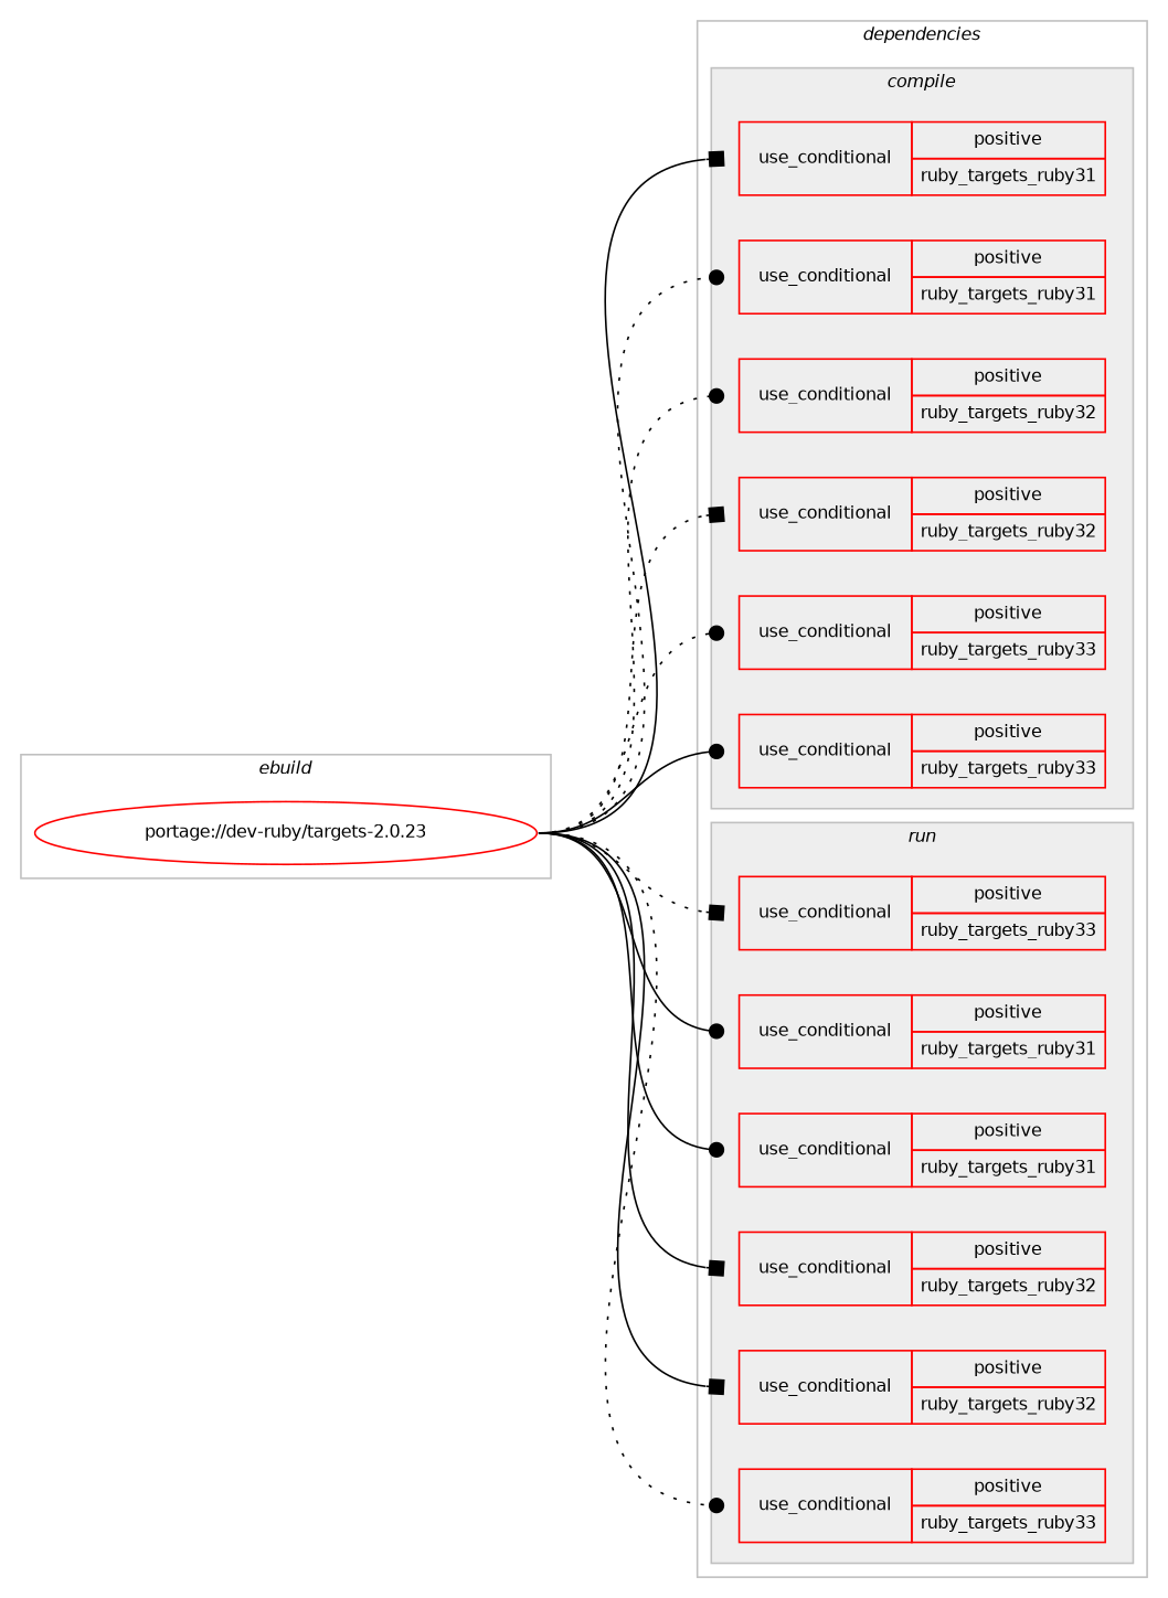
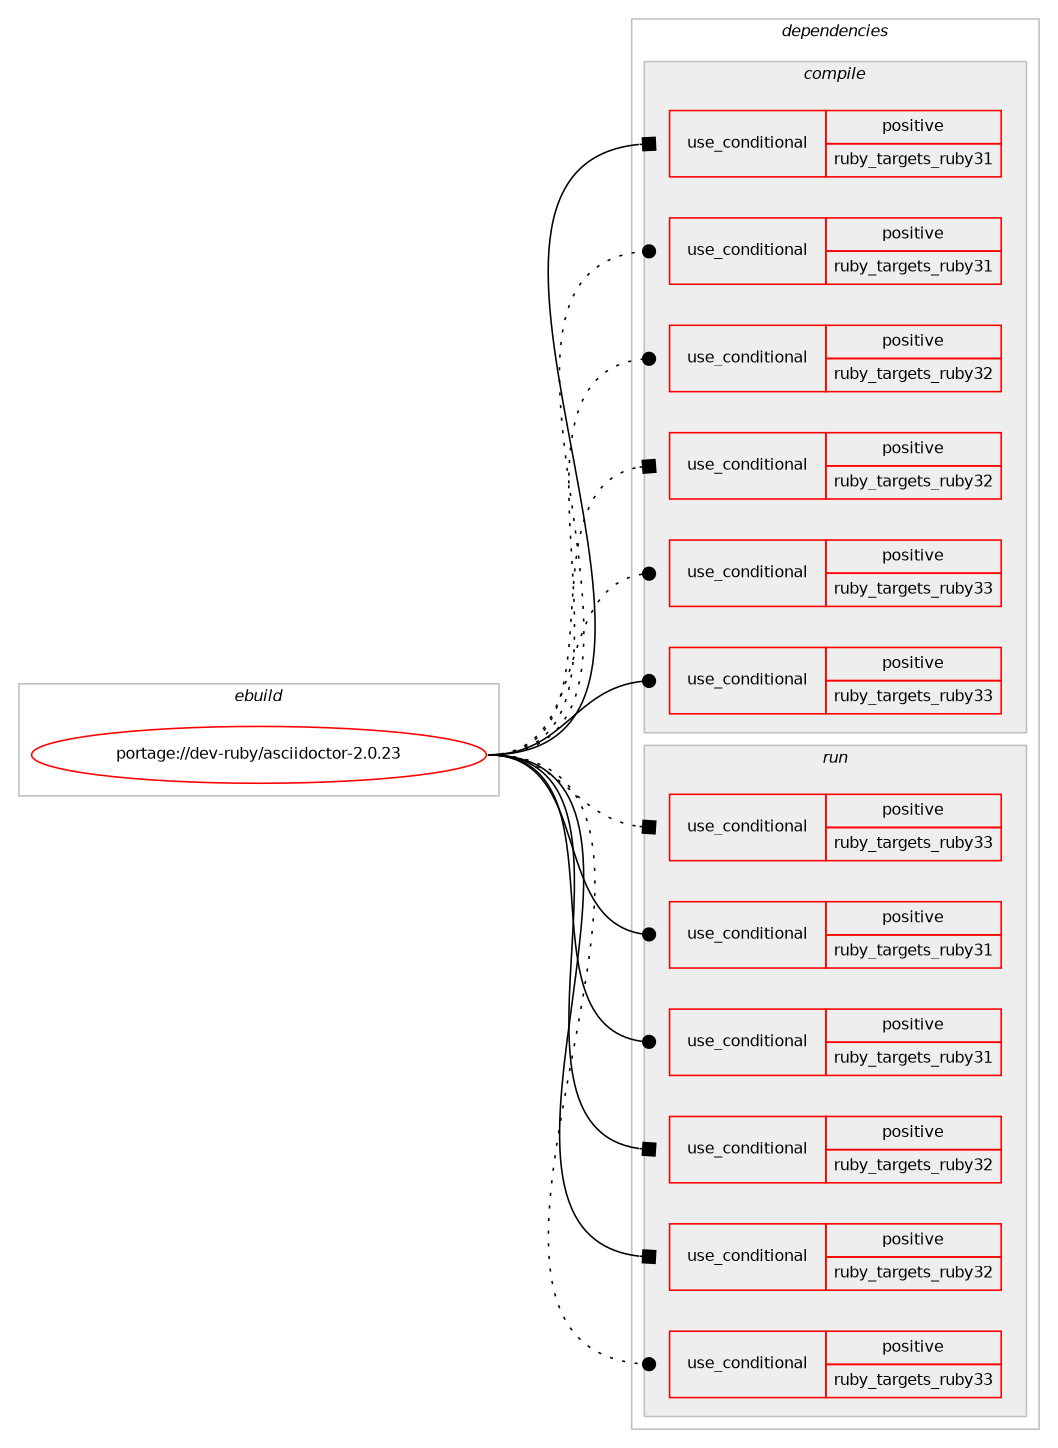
  digraph {
    compound=true
    concentrate=true
    fontname=Helvetica
    fontsize=10
    newrank=true
    rankdir=LR
    ranksep=1.5
    node [color=red fontname=Helvetica fontsize=10 shape=none]
    edge [arrowhead=dot headport=w style=solid tailport=e weight=20]
-   n1 [label="portage://dev-ruby/targets-2.0.23" width=4 shape=""]
+   n1 [label="portage://dev-ruby/asciidoctor-2.0.23" width=4 shape=""]
    n2 [label=<<TABLE BORDER="0" CELLBORDER="1" CELLSPACING="0" CELLPADDING="4"><TR><TD ROWSPAN="3" CELLPADDING="10">use_conditional</TD></TR><TR><TD>positive</TD></TR><TR><TD>ruby_targets_ruby31</TD></TR></TABLE>>]
    n3 [label=<<TABLE BORDER="0" CELLBORDER="1" CELLSPACING="0" CELLPADDING="4"><TR><TD ROWSPAN="3" CELLPADDING="10">use_conditional</TD></TR><TR><TD>positive</TD></TR><TR><TD>ruby_targets_ruby31</TD></TR></TABLE>>]
    n4 [label=<<TABLE BORDER="0" CELLBORDER="1" CELLSPACING="0" CELLPADDING="4"><TR><TD ROWSPAN="3" CELLPADDING="10">use_conditional</TD></TR><TR><TD>positive</TD></TR><TR><TD>ruby_targets_ruby32</TD></TR></TABLE>>]
    n5 [label=<<TABLE BORDER="0" CELLBORDER="1" CELLSPACING="0" CELLPADDING="4"><TR><TD ROWSPAN="3" CELLPADDING="10">use_conditional</TD></TR><TR><TD>positive</TD></TR><TR><TD>ruby_targets_ruby32</TD></TR></TABLE>>]
    n6 [label=<<TABLE BORDER="0" CELLBORDER="1" CELLSPACING="0" CELLPADDING="4"><TR><TD ROWSPAN="3" CELLPADDING="10">use_conditional</TD></TR><TR><TD>positive</TD></TR><TR><TD>ruby_targets_ruby33</TD></TR></TABLE>>]
    n7 [label=<<TABLE BORDER="0" CELLBORDER="1" CELLSPACING="0" CELLPADDING="4"><TR><TD ROWSPAN="3" CELLPADDING="10">use_conditional</TD></TR><TR><TD>positive</TD></TR><TR><TD>ruby_targets_ruby33</TD></TR></TABLE>>]
    n8 [label=<<TABLE BORDER="0" CELLBORDER="1" CELLSPACING="0" CELLPADDING="4"><TR><TD ROWSPAN="3" CELLPADDING="10">use_conditional</TD></TR><TR><TD>positive</TD></TR><TR><TD>ruby_targets_ruby33</TD></TR></TABLE>>]
    n9 [label=<<TABLE BORDER="0" CELLBORDER="1" CELLSPACING="0" CELLPADDING="4"><TR><TD ROWSPAN="3" CELLPADDING="10">use_conditional</TD></TR><TR><TD>positive</TD></TR><TR><TD>ruby_targets_ruby31</TD></TR></TABLE>>]
    n10 [label=<<TABLE BORDER="0" CELLBORDER="1" CELLSPACING="0" CELLPADDING="4"><TR><TD ROWSPAN="3" CELLPADDING="10">use_conditional</TD></TR><TR><TD>positive</TD></TR><TR><TD>ruby_targets_ruby31</TD></TR></TABLE>>]
    n11 [label=<<TABLE BORDER="0" CELLBORDER="1" CELLSPACING="0" CELLPADDING="4"><TR><TD ROWSPAN="3" CELLPADDING="10">use_conditional</TD></TR><TR><TD>positive</TD></TR><TR><TD>ruby_targets_ruby32</TD></TR></TABLE>>]
    n12 [label=<<TABLE BORDER="0" CELLBORDER="1" CELLSPACING="0" CELLPADDING="4"><TR><TD ROWSPAN="3" CELLPADDING="10">use_conditional</TD></TR><TR><TD>positive</TD></TR><TR><TD>ruby_targets_ruby32</TD></TR></TABLE>>]
    n13 [label=<<TABLE BORDER="0" CELLBORDER="1" CELLSPACING="0" CELLPADDING="4"><TR><TD ROWSPAN="3" CELLPADDING="10">use_conditional</TD></TR><TR><TD>positive</TD></TR><TR><TD>ruby_targets_ruby33</TD></TR></TABLE>>]
    subgraph cluster_1 {
      color=gray
      label=<<i>ebuild</i>>
      rank=same
      n1
    }
    subgraph cluster_2 {
      color=gray
      label=<<i>dependencies</i>>
      subgraph cluster_3 {
        color=gray
        fillcolor="#eeeeee"
        label=<<i>compile</i>>
        style=filled
        subgraph sub_4 {
          color=gray
          fillcolor="#eeeeee"
          label=<<i>compile</i>>
          style=filled
          n2
        }
        subgraph sub_5 {
          color=gray
          fillcolor="#eeeeee"
          label=<<i>compile</i>>
          style=filled
          n3
        }
        subgraph sub_6 {
          color=gray
          fillcolor="#eeeeee"
          label=<<i>compile</i>>
          style=filled
          n4
        }
        subgraph sub_7 {
          color=gray
          fillcolor="#eeeeee"
          label=<<i>compile</i>>
          style=filled
          n5
        }
        subgraph sub_8 {
          color=gray
          fillcolor="#eeeeee"
          label=<<i>compile</i>>
          style=filled
          n6
        }
        subgraph sub_9 {
          color=gray
          fillcolor="#eeeeee"
          label=<<i>compile</i>>
          style=filled
          n7
        }
      }
      subgraph cluster_10 {
        color=gray
        fillcolor="#eeeeee"
        label=<<i>compile and run</i>>
        style=filled
      }
      subgraph cluster_11 {
        color=gray
        fillcolor="#eeeeee"
        label=<<i>run</i>>
        style=filled
        subgraph sub_12 {
          color=gray
          fillcolor="#eeeeee"
          label=<<i>run</i>>
          style=filled
          n8
        }
        subgraph sub_13 {
          color=gray
          fillcolor="#eeeeee"
          label=<<i>run</i>>
          style=filled
          n9
        }
        subgraph sub_14 {
          color=gray
          fillcolor="#eeeeee"
          label=<<i>run</i>>
          style=filled
          n10
        }
        subgraph sub_15 {
          color=gray
          fillcolor="#eeeeee"
          label=<<i>run</i>>
          style=filled
          n11
        }
        subgraph sub_16 {
          color=gray
          fillcolor="#eeeeee"
          label=<<i>run</i>>
          style=filled
          n12
        }
        subgraph sub_17 {
          color=gray
          fillcolor="#eeeeee"
          label=<<i>run</i>>
          style=filled
          n13
        }
      }
    }
    subgraph cluster_18 {
      color=gray
      label=<<i>candidates</i>>
      rank=same
    }
    n1 -> n2 [arrowhead=box]
    n1 -> n3 [style=dotted]
    n1 -> n4 [style=dotted]
    n1 -> n5 [arrowhead=box style=dotted]
    n1 -> n6 [style=dotted]
    n1 -> n7
    n1 -> n8 [arrowhead=box style=dotted]
    n1 -> n9
    n1 -> n10
    n1 -> n11 [arrowhead=box]
    n1 -> n12 [arrowhead=box]
    n1 -> n13 [style=dotted]
  }
